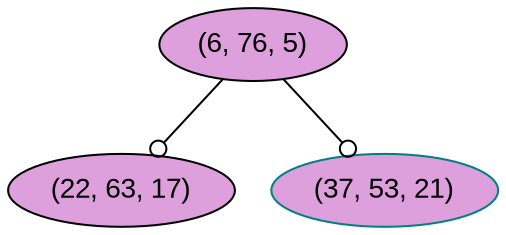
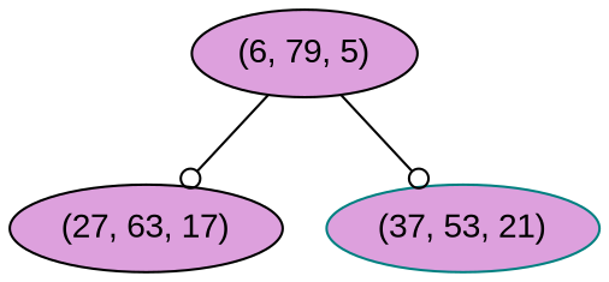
  digraph {
    fontname="Liberation Sans"
    node [color=black fillcolor=plum fontname="Liberation Sans" style=filled]
    edge [arrowhead=odot fontname="Liberation Sans"]
-   "(6, 79, 5)" [label="(6, 76, 5)"]
-   "(22, 63, 17)"
+   "(6, 79, 5)"
+   "(22, 63, 17)" [label="(27, 63, 17)"]
    "(37, 53, 21)" [color=teal]
    "(6, 79, 5)" -> "(22, 63, 17)"
    "(6, 79, 5)" -> "(37, 53, 21)"
  }
